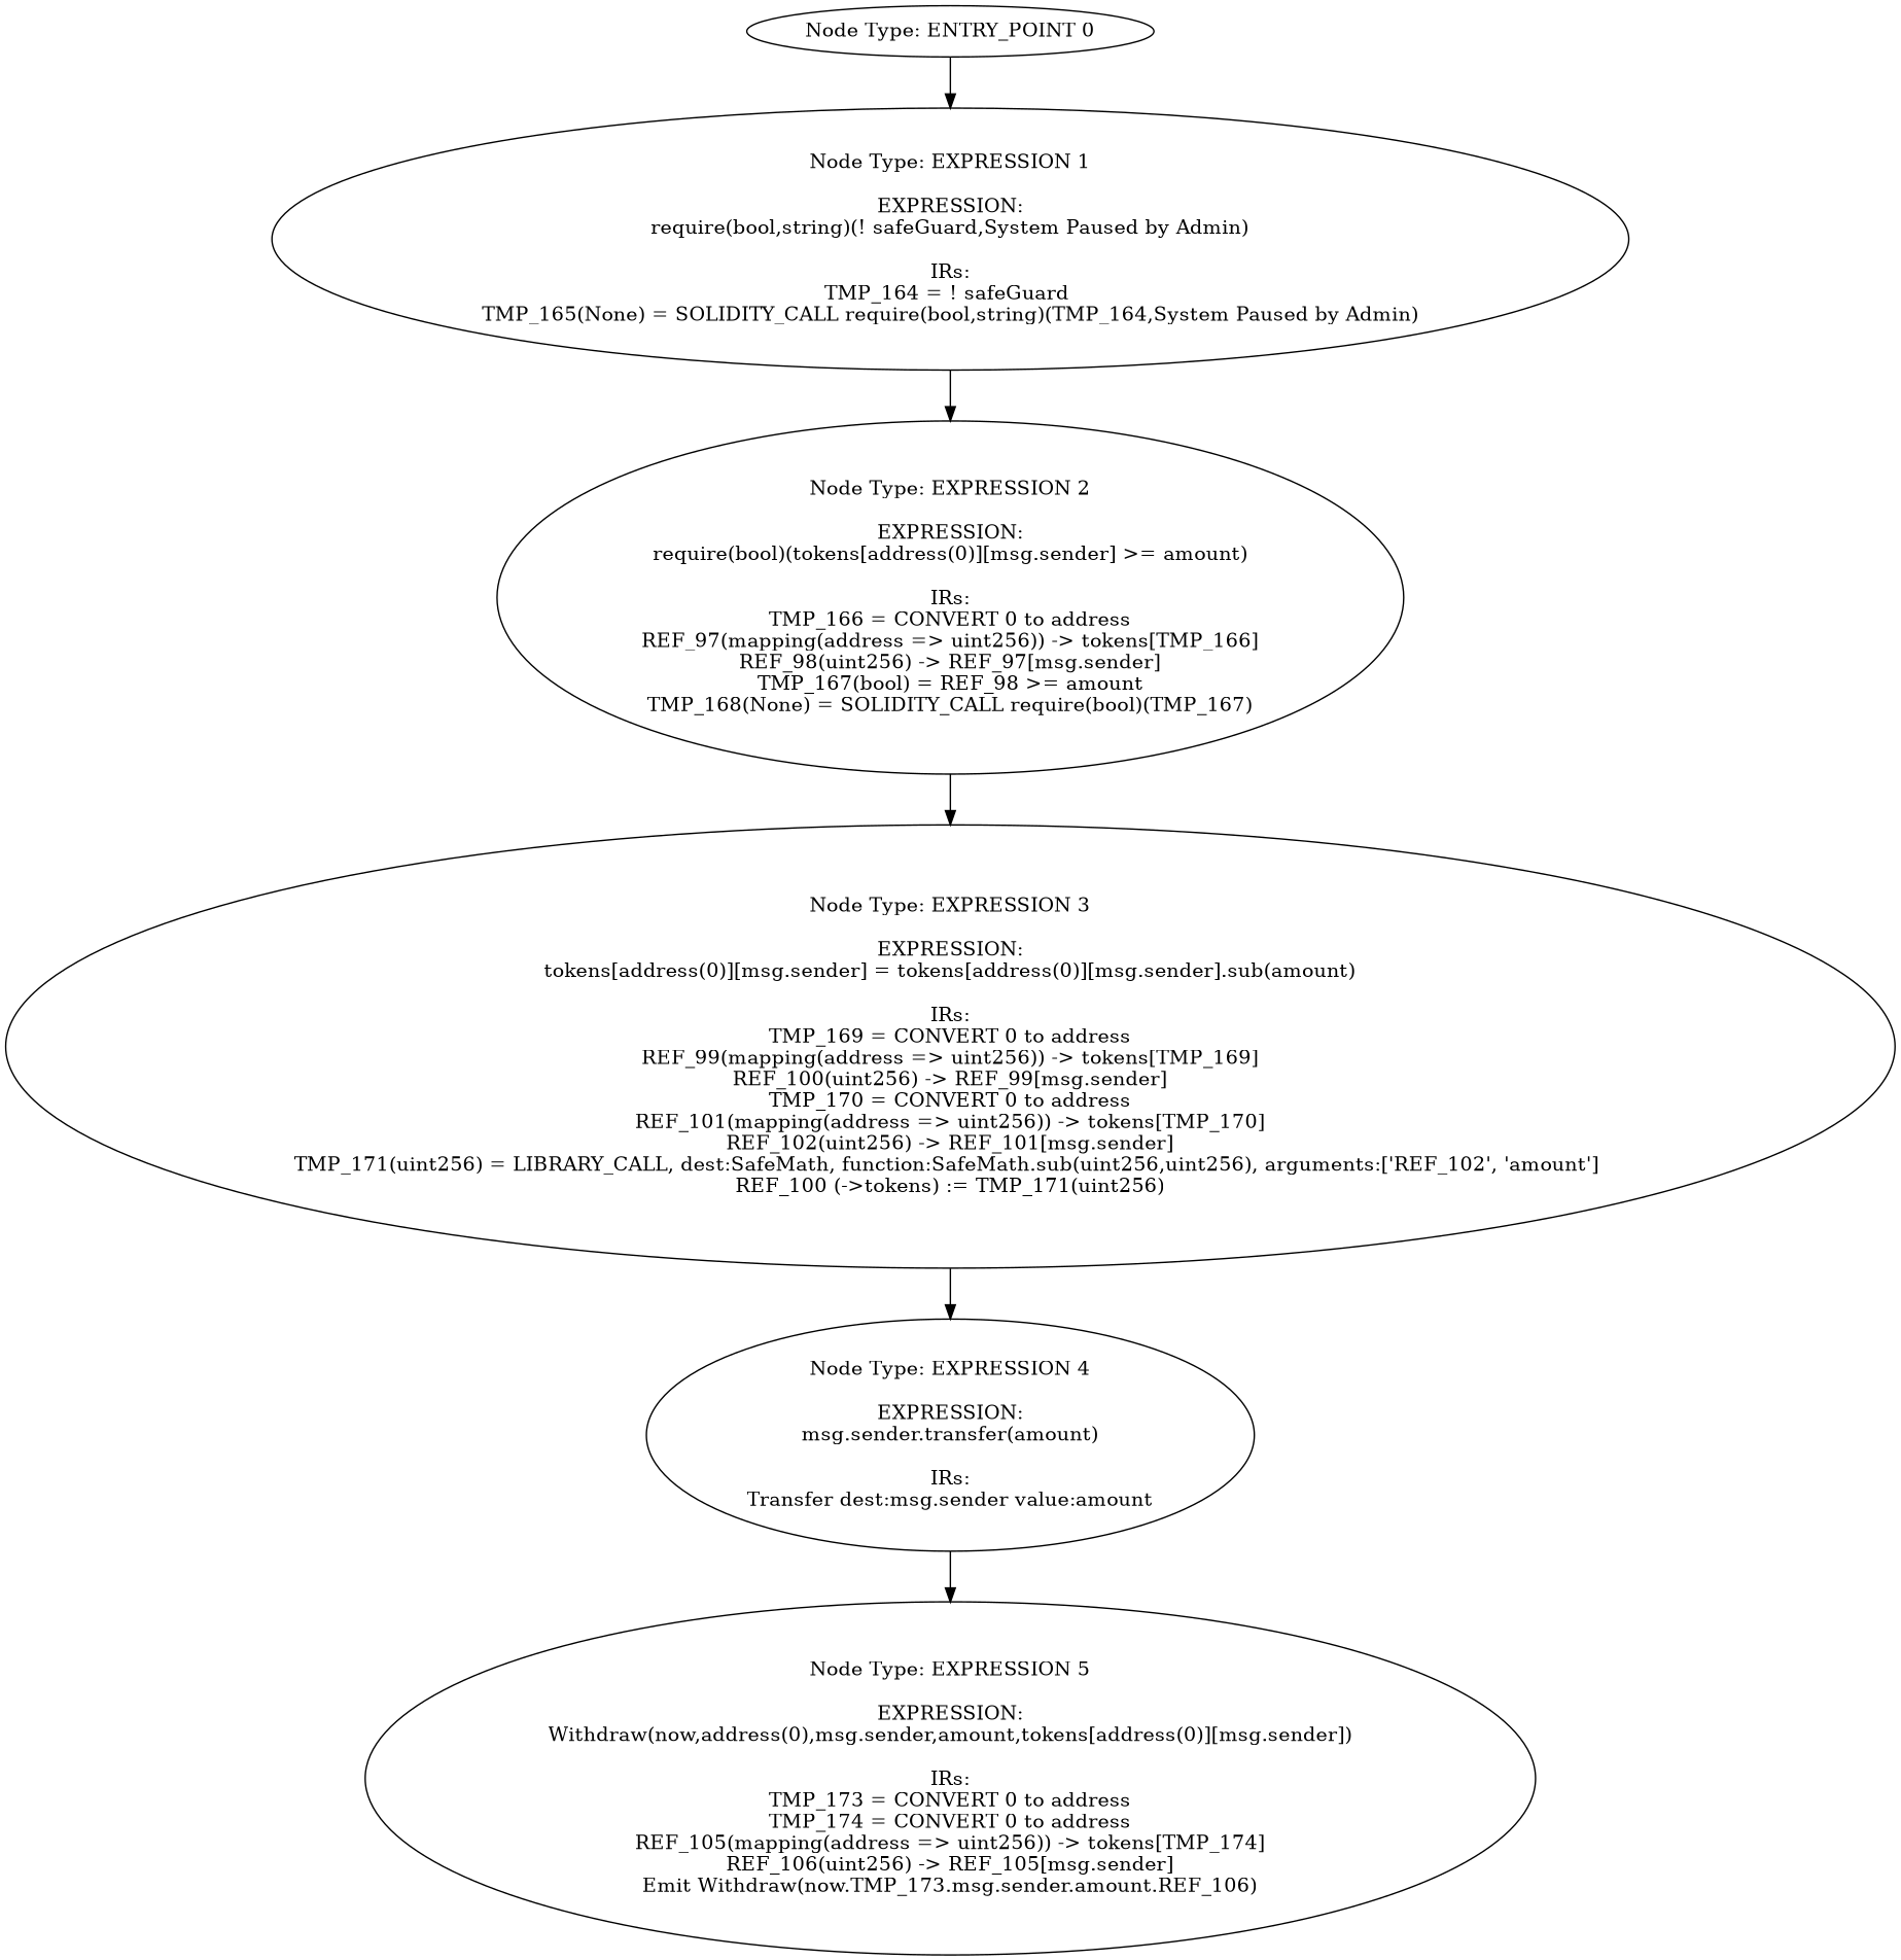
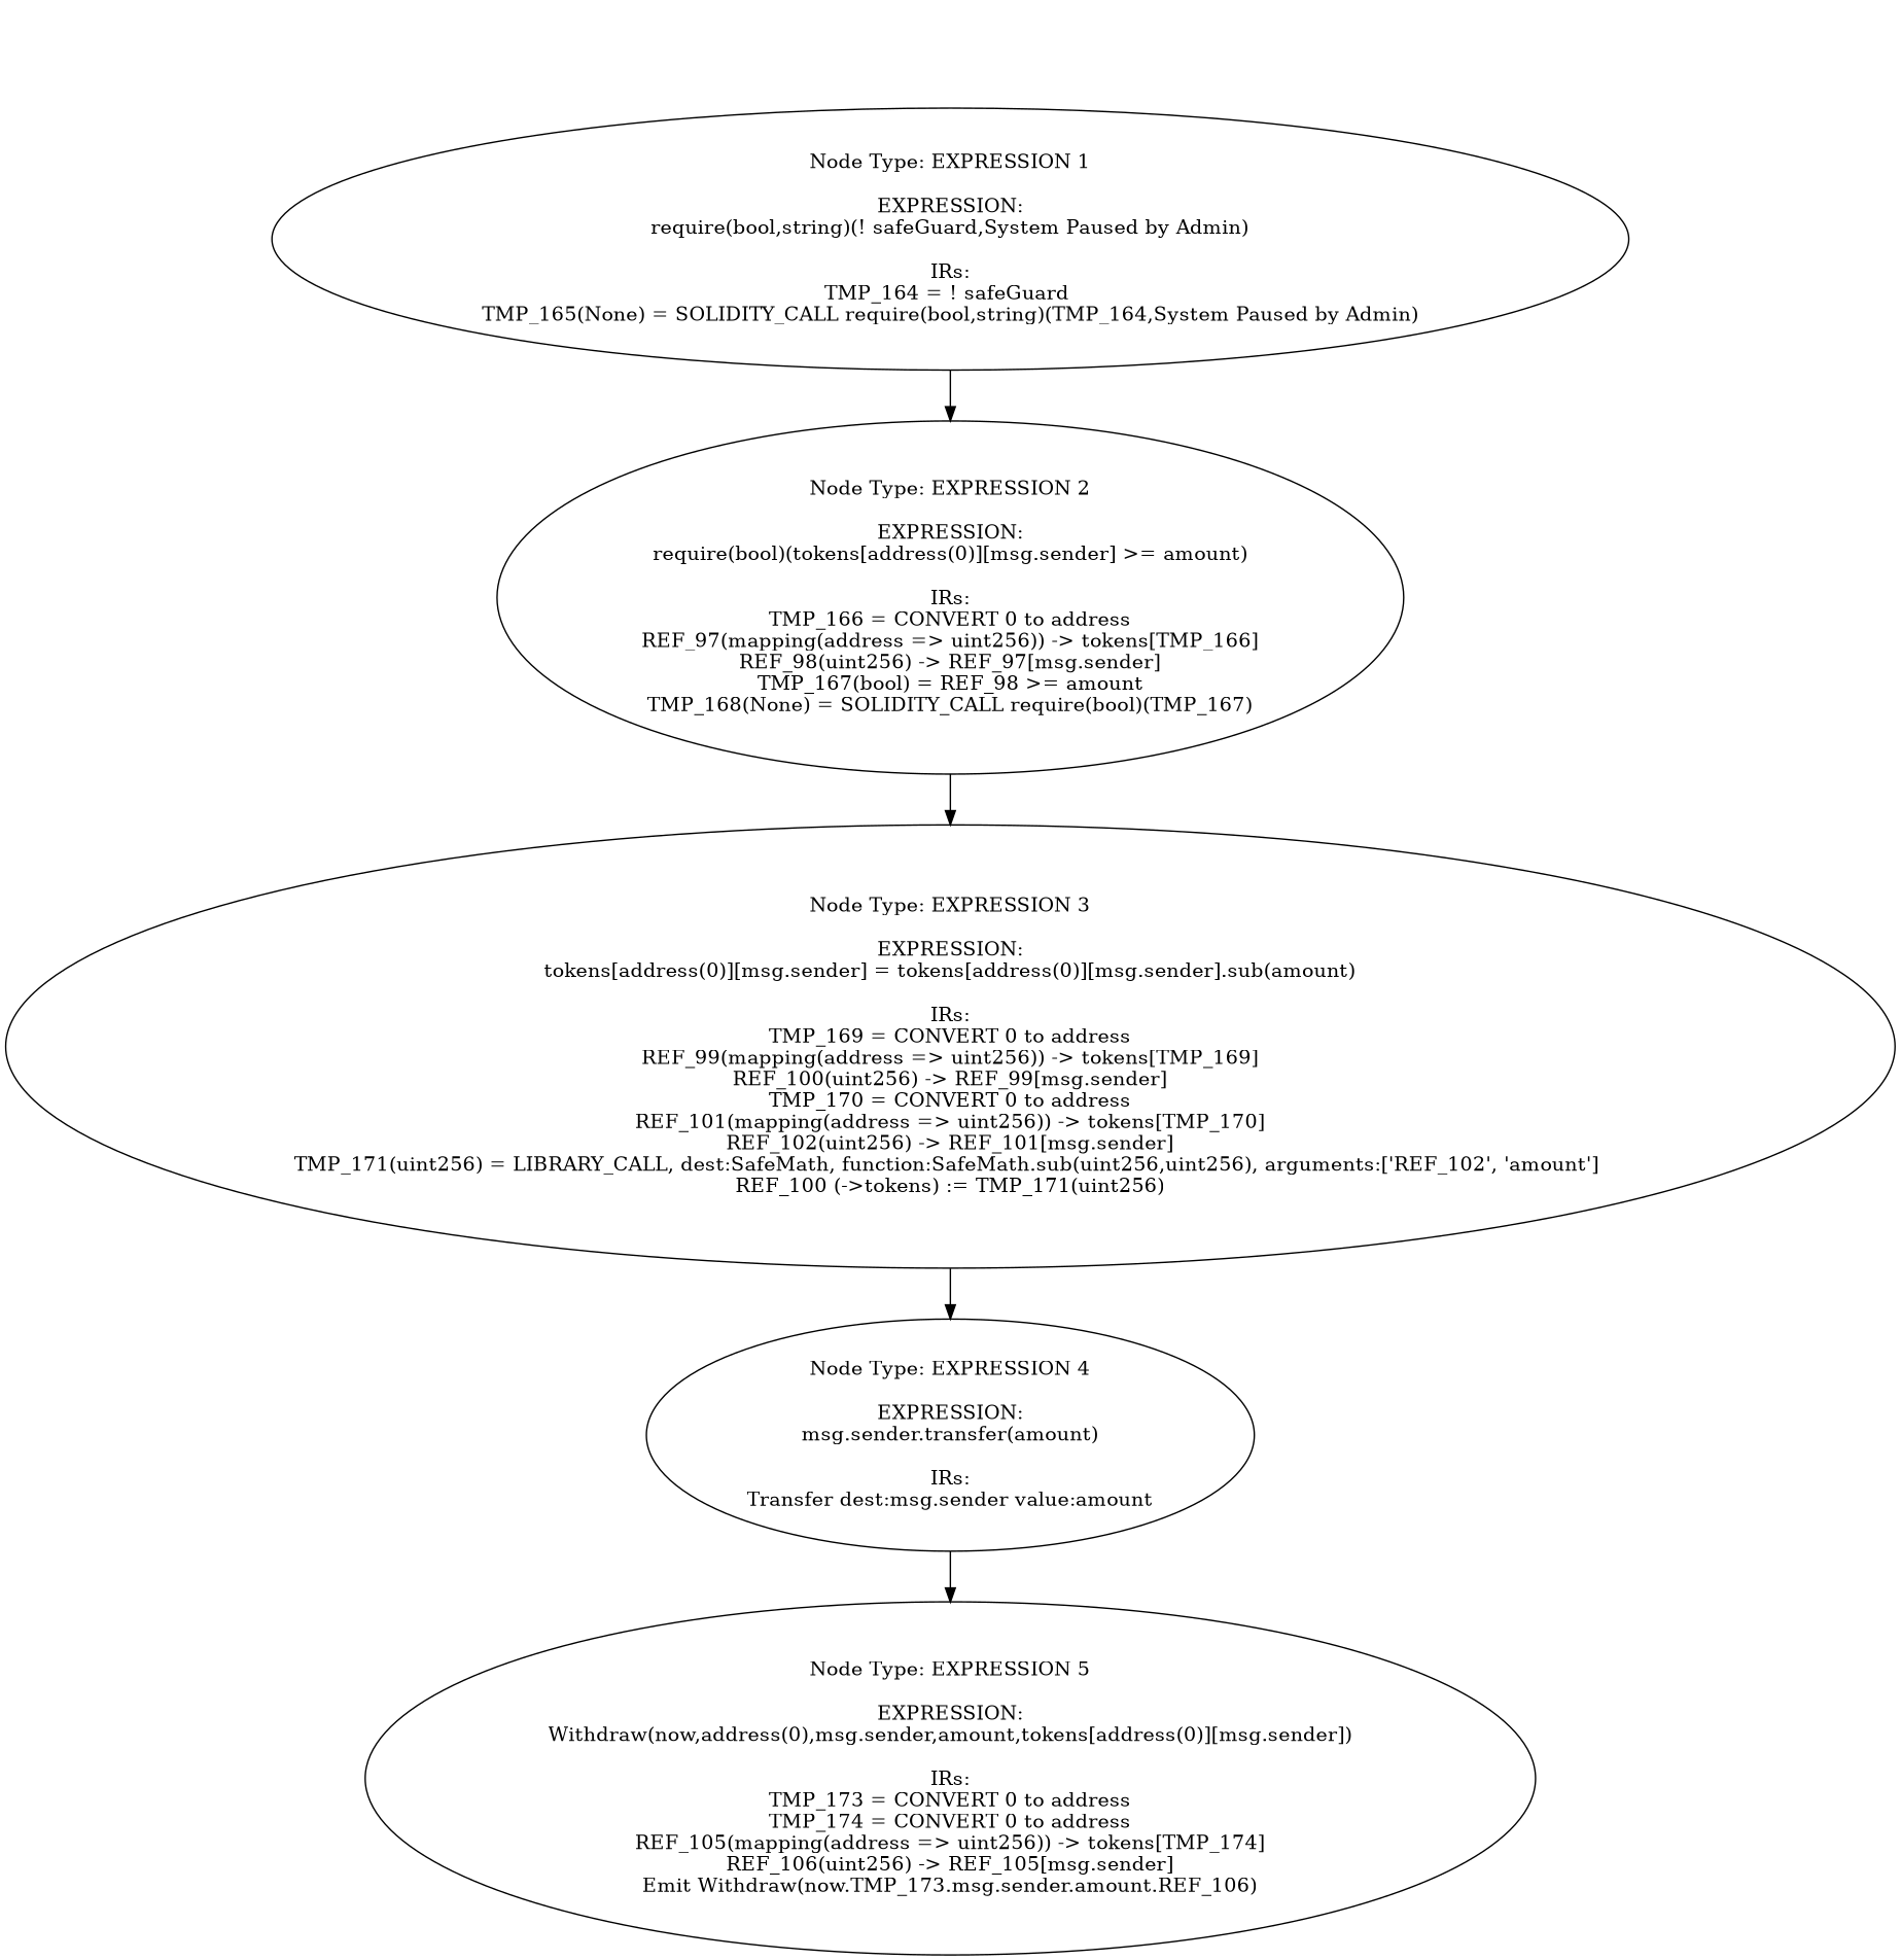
  digraph {
-   n1 [label="Node Type: ENTRY_POINT 0\n"]
    n2 [label="Node Type: EXPRESSION 1\n\nEXPRESSION:\nrequire(bool,string)(! safeGuard,System Paused by Admin)\n\nIRs:\nTMP_164 = ! safeGuard \nTMP_165(None) = SOLIDITY_CALL require(bool,string)(TMP_164,System Paused by Admin)"]
    n3 [label="Node Type: EXPRESSION 2\n\nEXPRESSION:\nrequire(bool)(tokens[address(0)][msg.sender] >= amount)\n\nIRs:\nTMP_166 = CONVERT 0 to address\nREF_97(mapping(address => uint256)) -> tokens[TMP_166]\nREF_98(uint256) -> REF_97[msg.sender]\nTMP_167(bool) = REF_98 >= amount\nTMP_168(None) = SOLIDITY_CALL require(bool)(TMP_167)"]
    n4 [label="Node Type: EXPRESSION 3\n\nEXPRESSION:\ntokens[address(0)][msg.sender] = tokens[address(0)][msg.sender].sub(amount)\n\nIRs:\nTMP_169 = CONVERT 0 to address\nREF_99(mapping(address => uint256)) -> tokens[TMP_169]\nREF_100(uint256) -> REF_99[msg.sender]\nTMP_170 = CONVERT 0 to address\nREF_101(mapping(address => uint256)) -> tokens[TMP_170]\nREF_102(uint256) -> REF_101[msg.sender]\nTMP_171(uint256) = LIBRARY_CALL, dest:SafeMath, function:SafeMath.sub(uint256,uint256), arguments:['REF_102', 'amount'] \nREF_100 (->tokens) := TMP_171(uint256)"]
    n5 [label="Node Type: EXPRESSION 4\n\nEXPRESSION:\nmsg.sender.transfer(amount)\n\nIRs:\nTransfer dest:msg.sender value:amount"]
    n6 [label="Node Type: EXPRESSION 5\n\nEXPRESSION:\nWithdraw(now,address(0),msg.sender,amount,tokens[address(0)][msg.sender])\n\nIRs:\nTMP_173 = CONVERT 0 to address\nTMP_174 = CONVERT 0 to address\nREF_105(mapping(address => uint256)) -> tokens[TMP_174]\nREF_106(uint256) -> REF_105[msg.sender]\nEmit Withdraw(now.TMP_173.msg.sender.amount.REF_106)"]
-   n1 -> n2
    n2 -> n3
    n3 -> n4
    n4 -> n5
    n5 -> n6
  }
